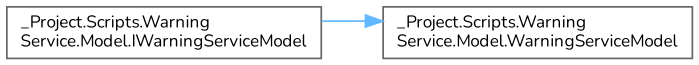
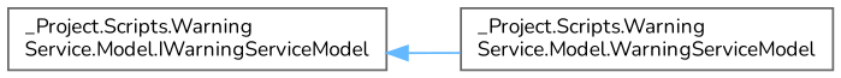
  digraph {
    rankdir=LR
    fontname=Nunito
    node [color=grey40 fillcolor=white fontname=Nunito fontsize=10 shape=box style=filled]
    n1 [height=0.2 label="_Project.Scripts.Warning\lService.Model.IWarningServiceModel" width=0.4]
    n2 [height=0.2 label="_Project.Scripts.Warning\lService.Model.WarningServiceModel" width=0.4]
-   n2 -> n1 [color=steelblue1 dir=back fontname=Nunito fontsize=10 labelfontname=Helvetica labelfontsize=10 style=solid]
+   n1 -> n2 [color=steelblue1 dir=back fontname=Nunito fontsize=10 labelfontname=Helvetica labelfontsize=10 style=solid]
  }
